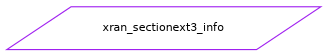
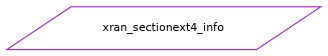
  digraph {
    rankdir=LR
-   n1 [color=purple fillcolor=white fontname=Helvetica fontsize=10 height=0.2 label=xran_sectionext3_info shape=parallelogram style=filled width=0.4]
+   n1 [color=purple fillcolor=white fontname=Helvetica fontsize=10 height=0.2 label=xran_sectionext4_info shape=parallelogram style=filled width=0.4]
  }
